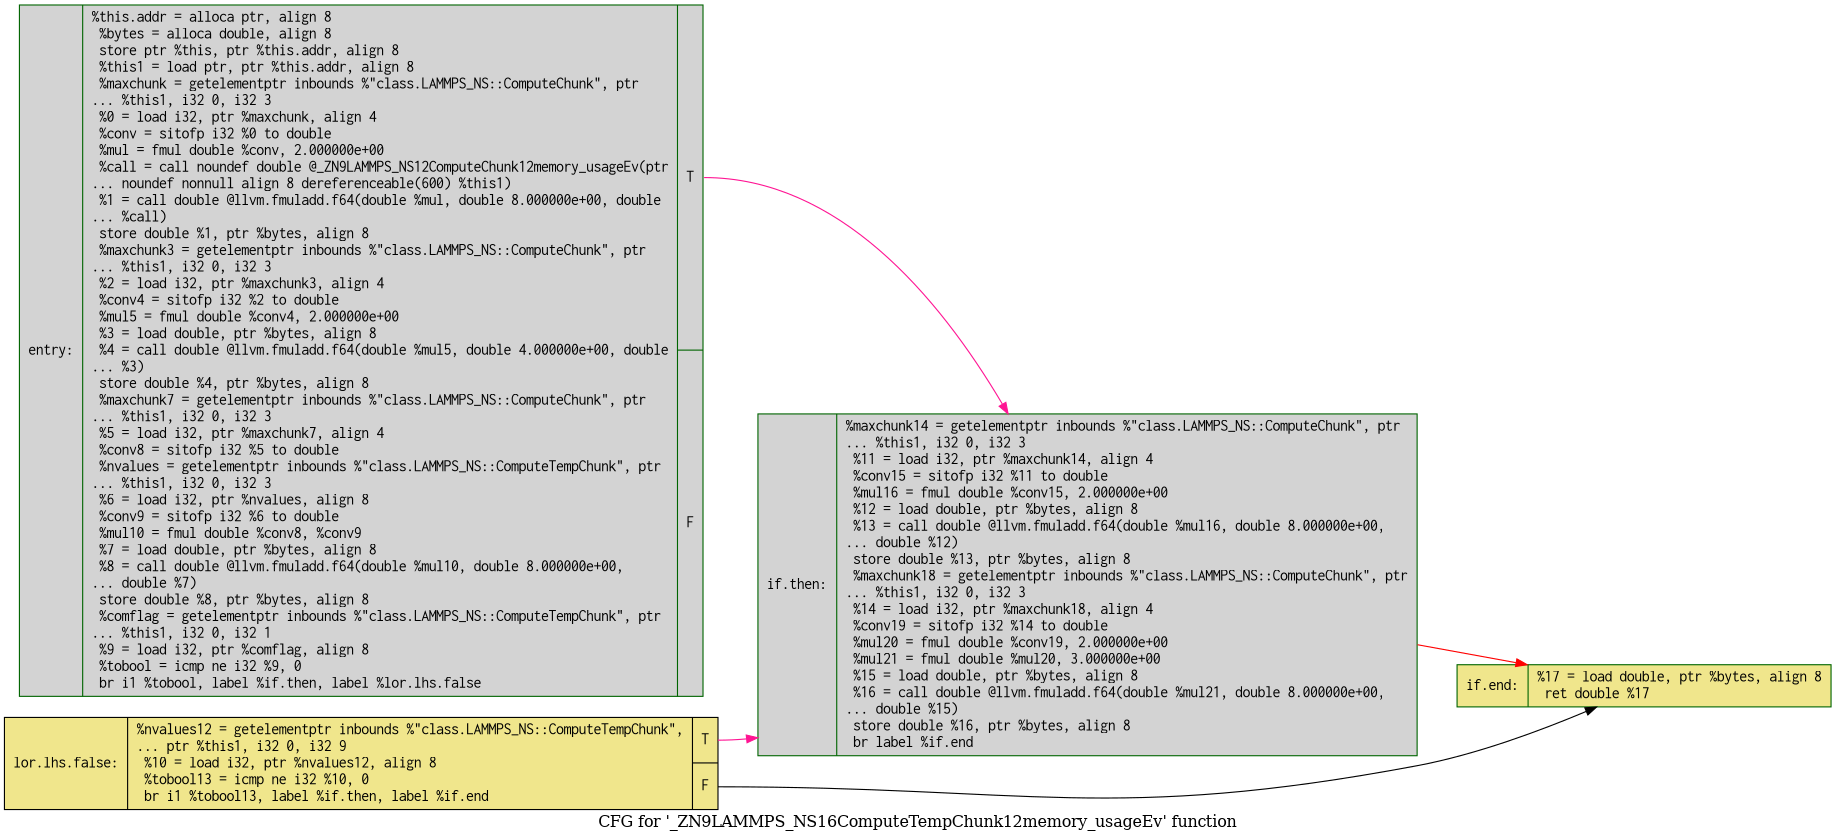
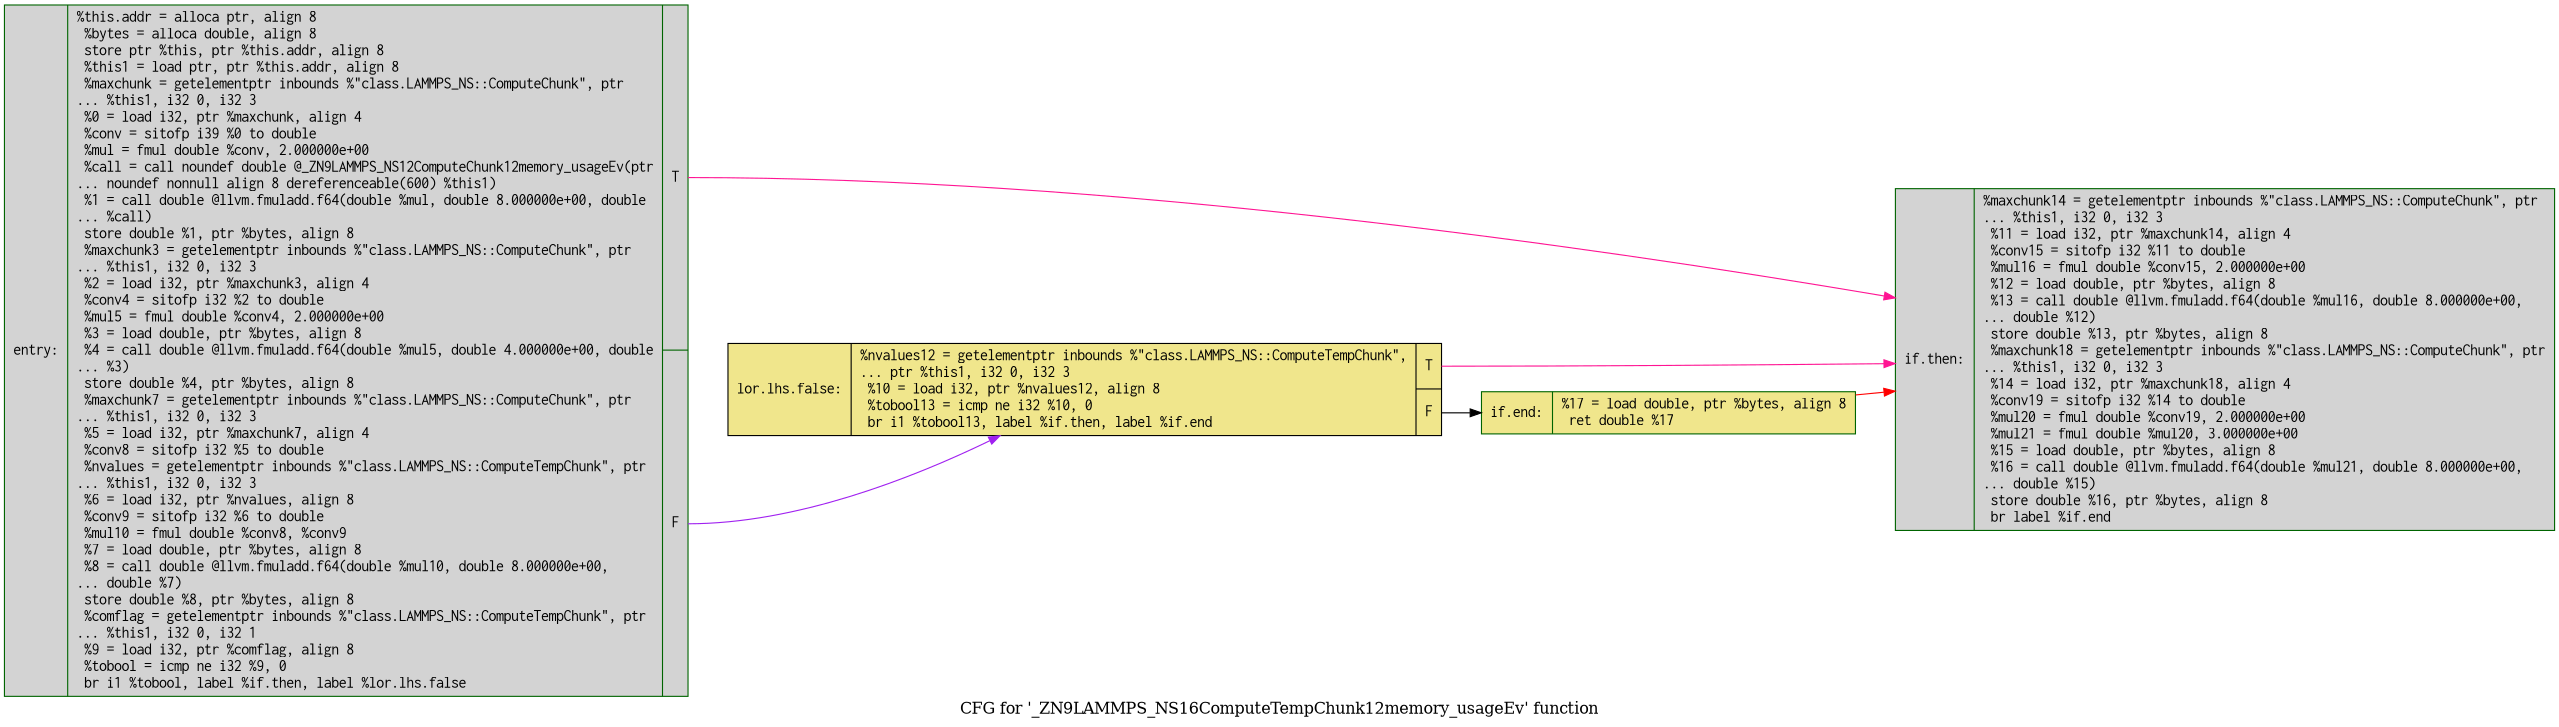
  digraph {
    label="CFG for '_ZN9LAMMPS_NS16ComputeTempChunk12memory_usageEv' function"
    rankdir=LR
    node [color=darkgreen fillcolor=lightgrey fontname=Courier shape=record style=filled]
    edge [tailport=s0 color=deeppink]
-   n1 [label="{entry:\l|  %this.addr = alloca ptr, align 8\l  %bytes = alloca double, align 8\l  store ptr %this, ptr %this.addr, align 8\l  %this1 = load ptr, ptr %this.addr, align 8\l  %maxchunk = getelementptr inbounds %\"class.LAMMPS_NS::ComputeChunk\", ptr\l... %this1, i32 0, i32 3\l  %0 = load i32, ptr %maxchunk, align 4\l  %conv = sitofp i32 %0 to double\l  %mul = fmul double %conv, 2.000000e+00\l  %call = call noundef double @_ZN9LAMMPS_NS12ComputeChunk12memory_usageEv(ptr\l... noundef nonnull align 8 dereferenceable(600) %this1)\l  %1 = call double @llvm.fmuladd.f64(double %mul, double 8.000000e+00, double\l... %call)\l  store double %1, ptr %bytes, align 8\l  %maxchunk3 = getelementptr inbounds %\"class.LAMMPS_NS::ComputeChunk\", ptr\l... %this1, i32 0, i32 3\l  %2 = load i32, ptr %maxchunk3, align 4\l  %conv4 = sitofp i32 %2 to double\l  %mul5 = fmul double %conv4, 2.000000e+00\l  %3 = load double, ptr %bytes, align 8\l  %4 = call double @llvm.fmuladd.f64(double %mul5, double 4.000000e+00, double\l... %3)\l  store double %4, ptr %bytes, align 8\l  %maxchunk7 = getelementptr inbounds %\"class.LAMMPS_NS::ComputeChunk\", ptr\l... %this1, i32 0, i32 3\l  %5 = load i32, ptr %maxchunk7, align 4\l  %conv8 = sitofp i32 %5 to double\l  %nvalues = getelementptr inbounds %\"class.LAMMPS_NS::ComputeTempChunk\", ptr\l... %this1, i32 0, i32 3\l  %6 = load i32, ptr %nvalues, align 8\l  %conv9 = sitofp i32 %6 to double\l  %mul10 = fmul double %conv8, %conv9\l  %7 = load double, ptr %bytes, align 8\l  %8 = call double @llvm.fmuladd.f64(double %mul10, double 8.000000e+00,\l... double %7)\l  store double %8, ptr %bytes, align 8\l  %comflag = getelementptr inbounds %\"class.LAMMPS_NS::ComputeTempChunk\", ptr\l... %this1, i32 0, i32 1\l  %9 = load i32, ptr %comflag, align 8\l  %tobool = icmp ne i32 %9, 0\l  br i1 %tobool, label %if.then, label %lor.lhs.false\l|{<s0>T|<s1>F}}"]
+   n1 [label="{entry:\l|  %this.addr = alloca ptr, align 8\l  %bytes = alloca double, align 8\l  store ptr %this, ptr %this.addr, align 8\l  %this1 = load ptr, ptr %this.addr, align 8\l  %maxchunk = getelementptr inbounds %\"class.LAMMPS_NS::ComputeChunk\", ptr\l... %this1, i32 0, i32 3\l  %0 = load i32, ptr %maxchunk, align 4\l  %conv = sitofp i39 %0 to double\l  %mul = fmul double %conv, 2.000000e+00\l  %call = call noundef double @_ZN9LAMMPS_NS12ComputeChunk12memory_usageEv(ptr\l... noundef nonnull align 8 dereferenceable(600) %this1)\l  %1 = call double @llvm.fmuladd.f64(double %mul, double 8.000000e+00, double\l... %call)\l  store double %1, ptr %bytes, align 8\l  %maxchunk3 = getelementptr inbounds %\"class.LAMMPS_NS::ComputeChunk\", ptr\l... %this1, i32 0, i32 3\l  %2 = load i32, ptr %maxchunk3, align 4\l  %conv4 = sitofp i32 %2 to double\l  %mul5 = fmul double %conv4, 2.000000e+00\l  %3 = load double, ptr %bytes, align 8\l  %4 = call double @llvm.fmuladd.f64(double %mul5, double 4.000000e+00, double\l... %3)\l  store double %4, ptr %bytes, align 8\l  %maxchunk7 = getelementptr inbounds %\"class.LAMMPS_NS::ComputeChunk\", ptr\l... %this1, i32 0, i32 3\l  %5 = load i32, ptr %maxchunk7, align 4\l  %conv8 = sitofp i32 %5 to double\l  %nvalues = getelementptr inbounds %\"class.LAMMPS_NS::ComputeTempChunk\", ptr\l... %this1, i32 0, i32 3\l  %6 = load i32, ptr %nvalues, align 8\l  %conv9 = sitofp i32 %6 to double\l  %mul10 = fmul double %conv8, %conv9\l  %7 = load double, ptr %bytes, align 8\l  %8 = call double @llvm.fmuladd.f64(double %mul10, double 8.000000e+00,\l... double %7)\l  store double %8, ptr %bytes, align 8\l  %comflag = getelementptr inbounds %\"class.LAMMPS_NS::ComputeTempChunk\", ptr\l... %this1, i32 0, i32 1\l  %9 = load i32, ptr %comflag, align 8\l  %tobool = icmp ne i32 %9, 0\l  br i1 %tobool, label %if.then, label %lor.lhs.false\l|{<s0>T|<s1>F}}"]
    n2 [label="{if.then:\l|  %maxchunk14 = getelementptr inbounds %\"class.LAMMPS_NS::ComputeChunk\", ptr\l... %this1, i32 0, i32 3\l  %11 = load i32, ptr %maxchunk14, align 4\l  %conv15 = sitofp i32 %11 to double\l  %mul16 = fmul double %conv15, 2.000000e+00\l  %12 = load double, ptr %bytes, align 8\l  %13 = call double @llvm.fmuladd.f64(double %mul16, double 8.000000e+00,\l... double %12)\l  store double %13, ptr %bytes, align 8\l  %maxchunk18 = getelementptr inbounds %\"class.LAMMPS_NS::ComputeChunk\", ptr\l... %this1, i32 0, i32 3\l  %14 = load i32, ptr %maxchunk18, align 4\l  %conv19 = sitofp i32 %14 to double\l  %mul20 = fmul double %conv19, 2.000000e+00\l  %mul21 = fmul double %mul20, 3.000000e+00\l  %15 = load double, ptr %bytes, align 8\l  %16 = call double @llvm.fmuladd.f64(double %mul21, double 8.000000e+00,\l... double %15)\l  store double %16, ptr %bytes, align 8\l  br label %if.end\l}"]
-   n3 [color=black fillcolor=khaki label="{lor.lhs.false:\l|  %nvalues12 = getelementptr inbounds %\"class.LAMMPS_NS::ComputeTempChunk\",\l... ptr %this1, i32 0, i32 9\l  %10 = load i32, ptr %nvalues12, align 8\l  %tobool13 = icmp ne i32 %10, 0\l  br i1 %tobool13, label %if.then, label %if.end\l|{<s0>T|<s1>F}}"]
+   n3 [color=black fillcolor=khaki label="{lor.lhs.false:\l|  %nvalues12 = getelementptr inbounds %\"class.LAMMPS_NS::ComputeTempChunk\",\l... ptr %this1, i32 0, i32 3\l  %10 = load i32, ptr %nvalues12, align 8\l  %tobool13 = icmp ne i32 %10, 0\l  br i1 %tobool13, label %if.then, label %if.end\l|{<s0>T|<s1>F}}"]
    n4 [fillcolor=khaki label="{if.end:\l|  %17 = load double, ptr %bytes, align 8\l  ret double %17\l}"]
    n1 -> n2
-   n2 -> n4 [color=red tailport=""]
+   n1 -> n3 [tailport=s1 color=purple]
+   n4 -> n2 [color=red tailport=""]
    n3 -> n2
    n3 -> n4 [tailport=s1 color=black]
  }
